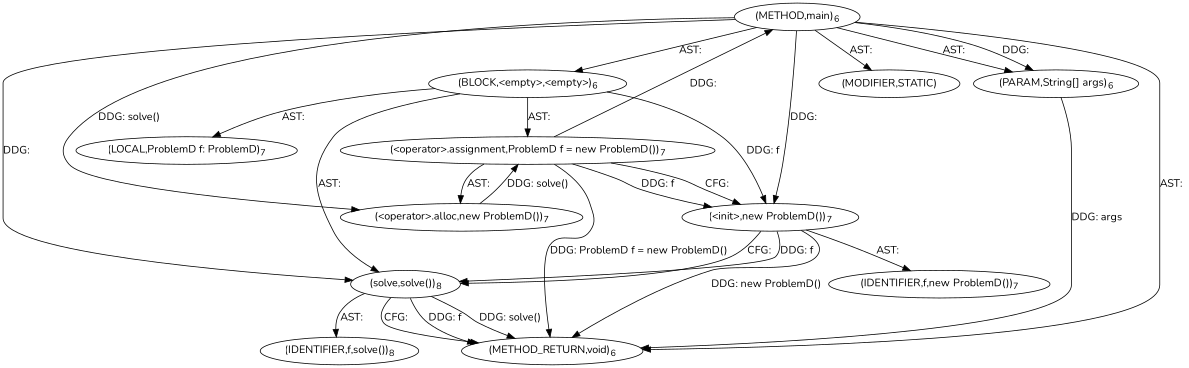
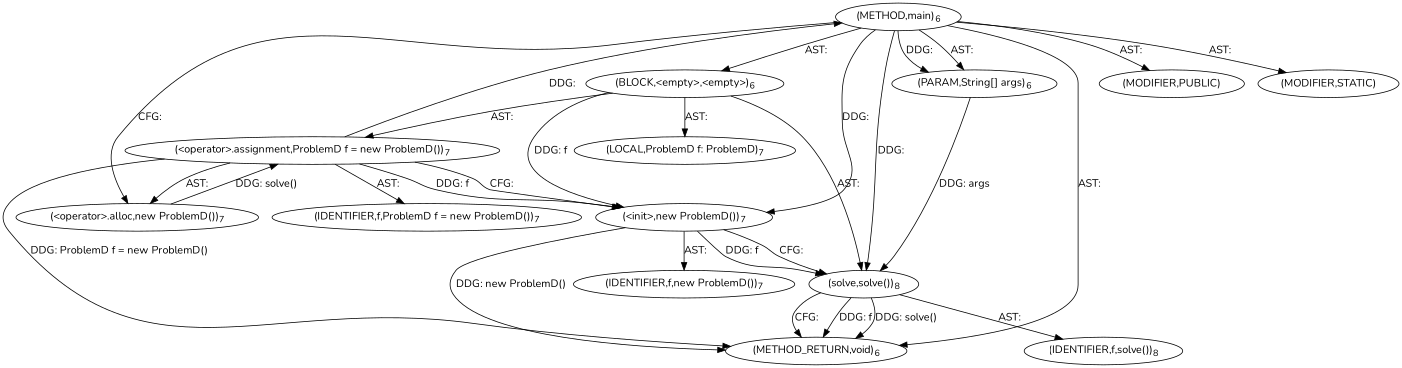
  digraph {
    fontname=Nunito
    node [fontname=Nunito]
    edge [fontname=Nunito]
    n1 [label=<(METHOD,main)<SUB>6</SUB>>]
    n2 [label=<(PARAM,String[] args)<SUB>6</SUB>>]
    n3 [label=<(BLOCK,&lt;empty&gt;,&lt;empty&gt;)<SUB>6</SUB>>]
    n4 [label=<(&lt;operator&gt;.alloc,new ProblemD())<SUB>7</SUB>>]
    n5 [label=<(&lt;init&gt;,new ProblemD())<SUB>7</SUB>>]
    n6 [label=<(solve,solve())<SUB>8</SUB>>]
+   n7 [label=<(MODIFIER,PUBLIC)>]
    n8 [label=<(MODIFIER,STATIC)>]
    n9 [label=<(METHOD_RETURN,void)<SUB>6</SUB>>]
    n10 [label=<(&lt;operator&gt;.assignment,ProblemD f = new ProblemD())<SUB>7</SUB>>]
    n11 [label=<(LOCAL,ProblemD f: ProblemD)<SUB>7</SUB>>]
+   n12 [label=<(IDENTIFIER,f,ProblemD f = new ProblemD())<SUB>7</SUB>>]
    n13 [label=<(IDENTIFIER,f,new ProblemD())<SUB>7</SUB>>]
    n14 [label=<(IDENTIFIER,f,solve())<SUB>8</SUB>>]
    n1 -> n2 [label="AST: "]
    n1 -> n2 [label="DDG: "]
    n1 -> n3 [label="AST: "]
-   n1 -> n4 [label="DDG: solve()"]
+   n1 -> n4 [label="CFG: "]
    n1 -> n5 [label="DDG: "]
    n1 -> n6 [label="DDG: "]
+   n1 -> n7 [label="AST: "]
    n1 -> n8 [label="AST: "]
    n1 -> n9 [label="AST: "]
-   n2 -> n9 [label="DDG: args"]
+   n2 -> n6 [label="DDG: args"]
    n3 -> n5 [label="DDG: f"]
    n3 -> n6 [label="AST: "]
    n3 -> n10 [label="AST: "]
    n3 -> n11 [label="AST: "]
    n4 -> n10 [label="DDG: solve()"]
    n5 -> n6 [label="CFG: "]
    n5 -> n6 [label="DDG: f"]
    n5 -> n9 [label="DDG: new ProblemD()"]
    n5 -> n13 [label="AST: "]
    n6 -> n9 [label="CFG: "]
    n6 -> n9 [label="DDG: f"]
    n6 -> n9 [label="DDG: solve()"]
    n6 -> n14 [label="AST: "]
    n10 -> n1 [label="DDG: "]
    n10 -> n4 [label="AST: "]
    n10 -> n5 [label="CFG: "]
    n10 -> n5 [label="DDG: f"]
    n10 -> n9 [label="DDG: ProblemD f = new ProblemD()"]
+   n10 -> n12 [label="AST: "]
  }
